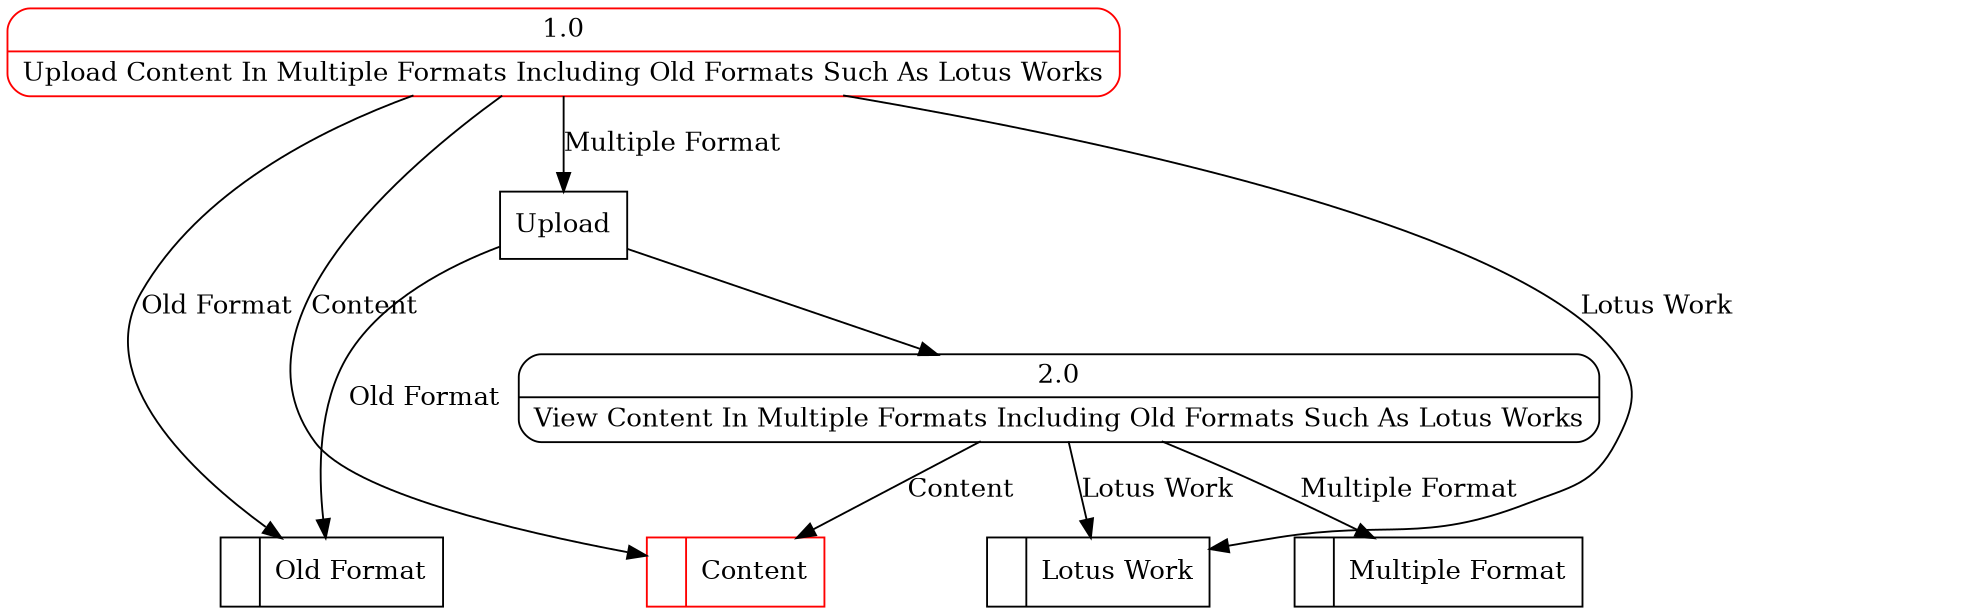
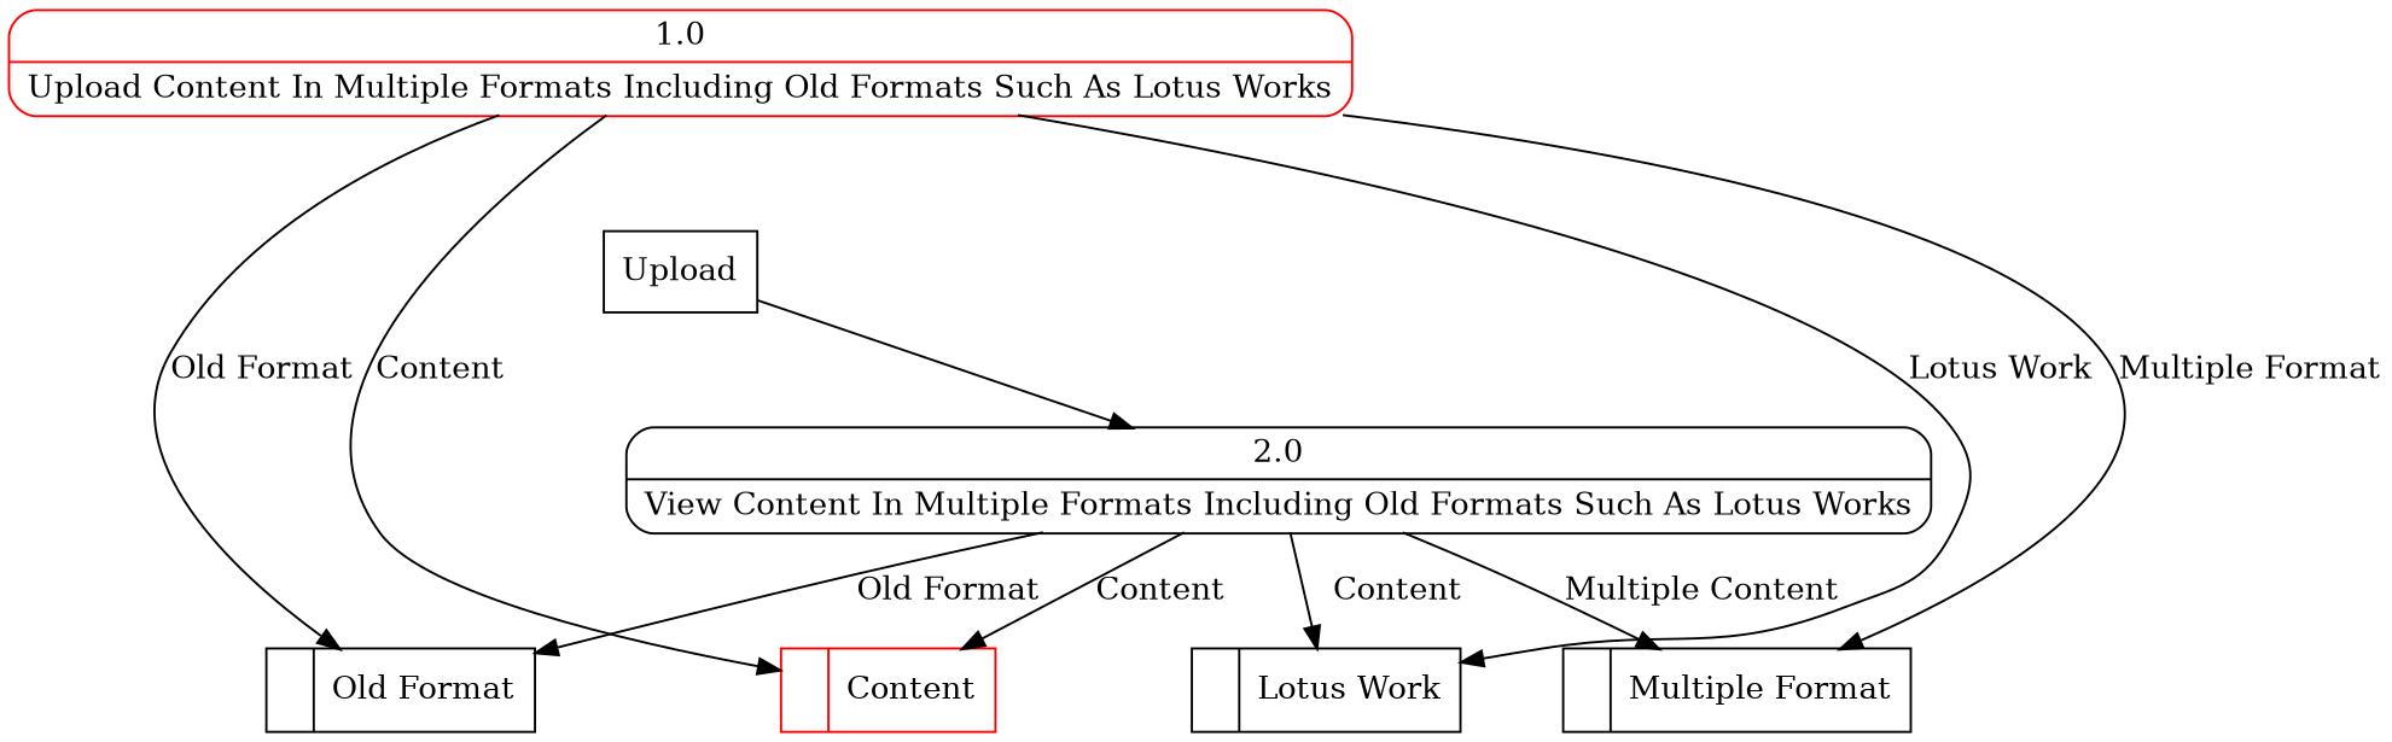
  digraph {
    node [shape=record]
    n1 [label="<f0>  |<f1> Old Format "]
    n2 [color=red label="<f0>  |<f1> Content "]
    n3 [label="<f0>  |<f1> Multiple Format "]
    n4 [color=black label="<f0>  |<f1> Lotus Work "]
    n5 [label=Upload shape=box]
    n6 [label="{<f0> 2.0|<f1> View Content In Multiple Formats Including Old Formats Such As Lotus Works }" shape=Mrecord]
    n7 [color=red label="{<f0> 1.0|<f1> Upload Content In Multiple Formats Including Old Formats Such As Lotus Works }" shape=Mrecord]
    n5 -> n6
-   n5 -> n1 [label="Old Format"]
+   n6 -> n1 [label="Old Format"]
    n6 -> n2 [label=Content]
-   n6 -> n3 [label="Multiple Format"]
-   n6 -> n4 [label="Lotus Work"]
+   n6 -> n3 [label="Multiple Content"]
+   n6 -> n4 [label=Content]
    n7 -> n1 [label="Old Format"]
    n7 -> n2 [label=Content]
-   n7 -> n5 [label="Multiple Format"]
+   n7 -> n3 [label="Multiple Format"]
    n7 -> n4 [label="Lotus Work"]
  }
